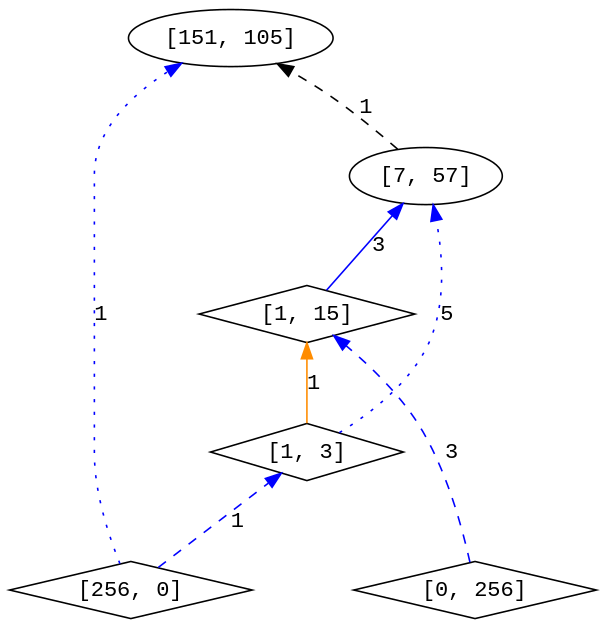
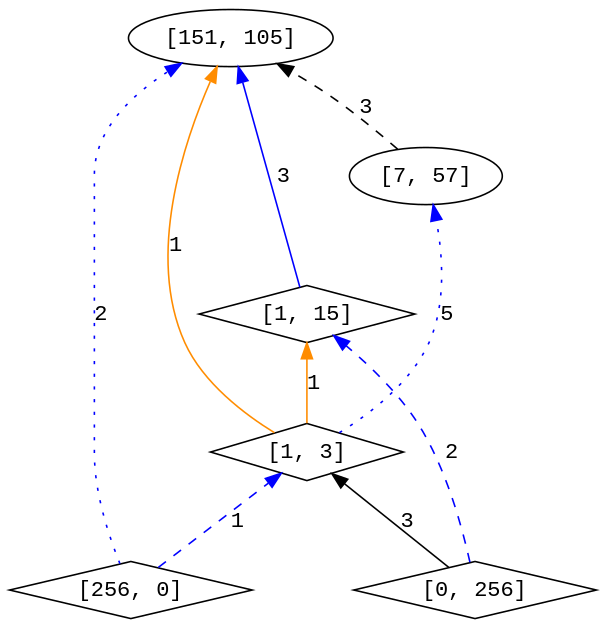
  digraph {
    fontname="Liberation Mono"
    ordering=out
    rankdir=BT
    node [fontname="Liberation Mono" shape=diamond]
    edge [color=blue fontname="Liberation Mono" style=solid]
    n1 [label="[256, 0]"]
    n2 [label="[151, 105]" shape=ellipse]
    n3 [label="[1, 3]"]
    n4 [label="[1, 15]"]
    n5 [label="[7, 57]" shape=ellipse]
    n6 [label="[0, 256]"]
-   n1 -> n2 [label=1 style=dotted]
+   n1 -> n2 [label=2 style=dotted]
    n1 -> n3 [label=1 style=dashed]
+   n3 -> n2 [color=darkorange label=1]
    n3 -> n4 [color=darkorange label=1]
    n3 -> n5 [label=5 style=dotted]
-   n4 -> n5 [label=3]
-   n5 -> n2 [color=black label=1 style=dashed]
-   n6 -> n4 [label=3 style=dashed]
+   n4 -> n2 [label=3]
+   n5 -> n2 [color=black label=3 style=dashed]
+   n6 -> n3 [color=black label=3]
+   n6 -> n4 [label=2 style=dashed]
  }
